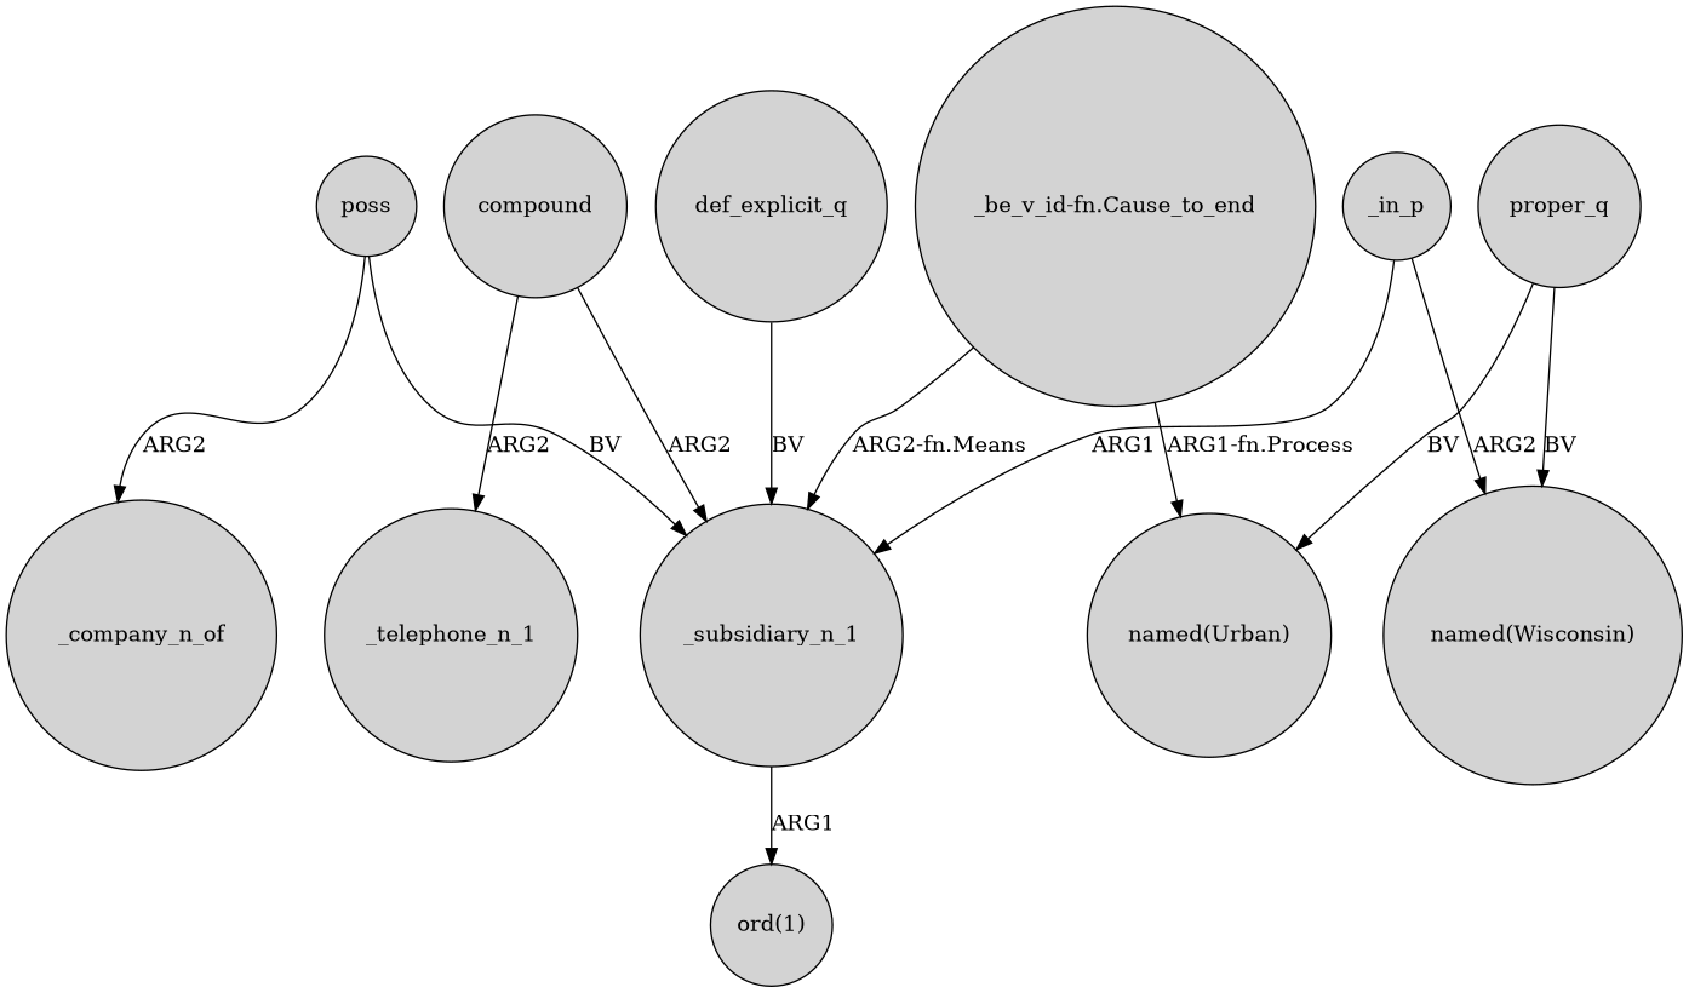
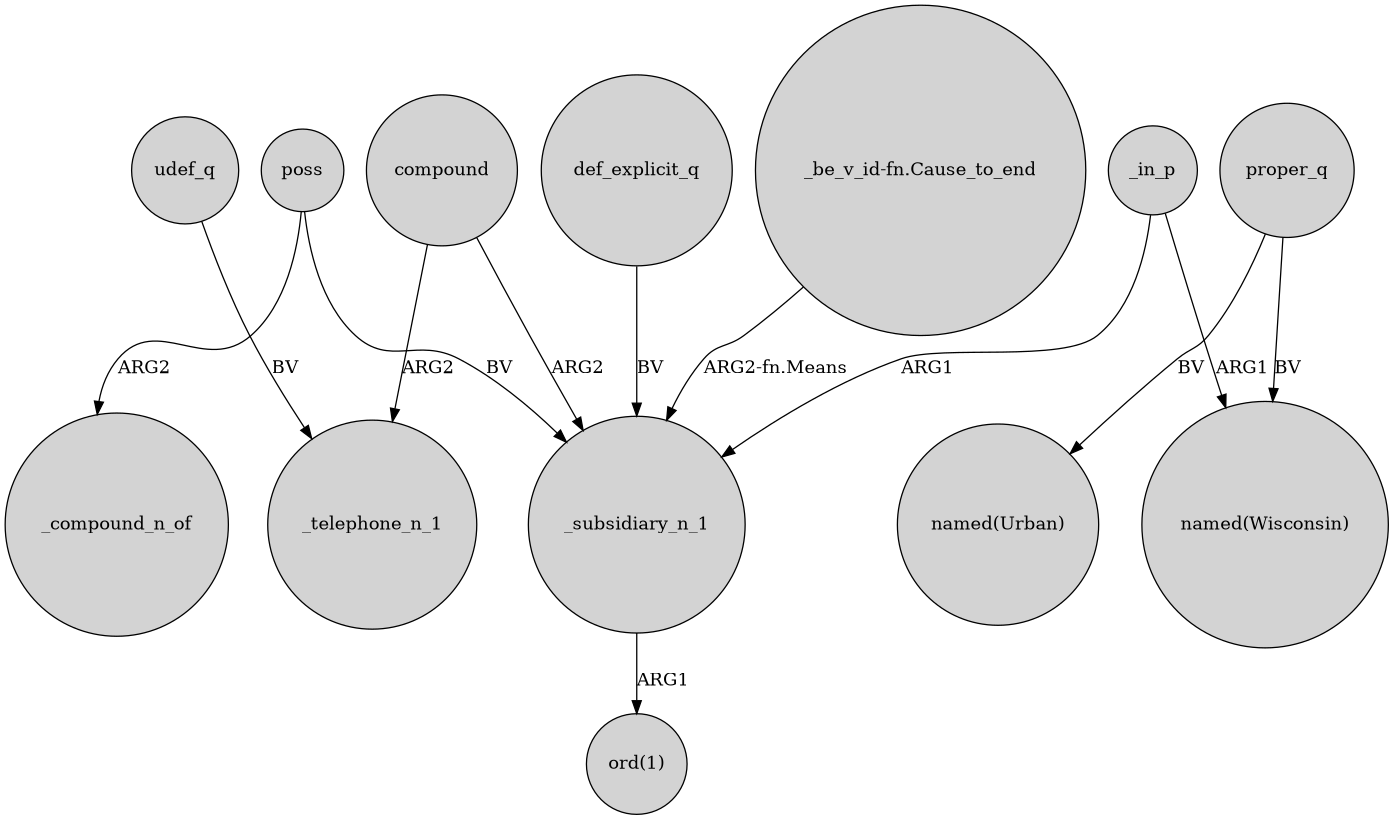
  digraph {
    node [shape=circle style=filled]
    compound
    _telephone_n_1
    _subsidiary_n_1
    "ord(1)"
+   udef_q
    "_be_v_id-fn.Cause_to_end"
    "named(Urban)"
    proper_q
    "named(Wisconsin)"
    def_explicit_q
    _in_p
    poss
-   _company_n_of
+   _company_n_of [label=_compound_n_of]
    compound -> _telephone_n_1 [label=ARG2]
    compound -> _subsidiary_n_1 [label=ARG2]
    _subsidiary_n_1 -> "ord(1)" [label=ARG1]
+   udef_q -> _telephone_n_1 [label=BV]
    "_be_v_id-fn.Cause_to_end" -> _subsidiary_n_1 [label="ARG2-fn.Means"]
-   "_be_v_id-fn.Cause_to_end" -> "named(Urban)" [label="ARG1-fn.Process"]
    proper_q -> "named(Urban)" [label=BV]
    proper_q -> "named(Wisconsin)" [label=BV]
    def_explicit_q -> _subsidiary_n_1 [label=BV]
    _in_p -> _subsidiary_n_1 [label=ARG1]
-   _in_p -> "named(Wisconsin)" [label=ARG2]
+   _in_p -> "named(Wisconsin)" [label=ARG1]
    poss -> _subsidiary_n_1 [label=BV]
    poss -> _company_n_of [label=ARG2]
  }
